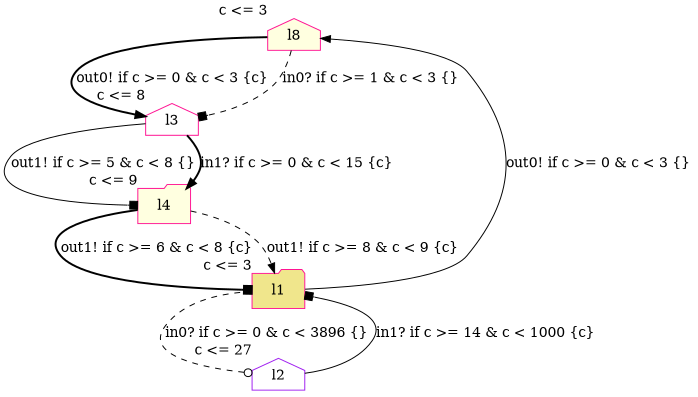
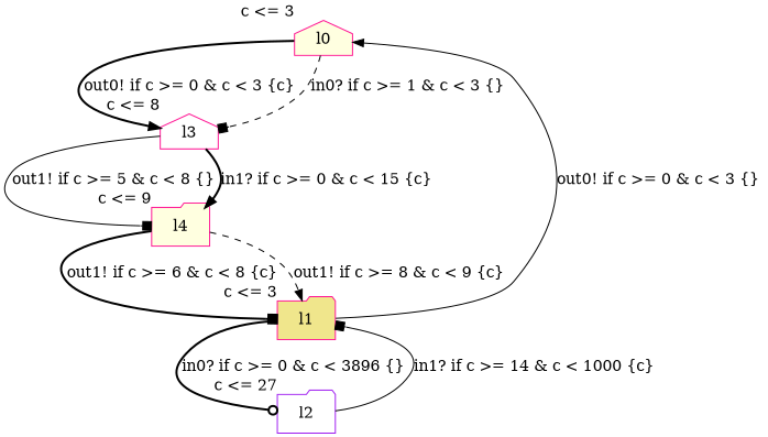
  digraph {
    node [color=deeppink fillcolor=lightyellow margin=0 shape=house style=filled xlabel="c <= 3"]
    edge [arrowhead=normal style=bold]
-   n1 [label=l8]
+   n1 [label=l0]
    n2 [fillcolor=white label=l3 xlabel="c <= 8"]
    n3 [label=l4 shape=folder xlabel="c <= 9"]
    n4 [fillcolor=khaki label=l1 shape=folder]
-   n5 [color=purple fillcolor=white label=l2 xlabel="c <= 27"]
+   n5 [color=purple fillcolor=white label=l2 shape=folder xlabel="c <= 27"]
    n1 -> n2 [label="out0! if c >= 0 & c < 3 {c} "]
    n1 -> n2 [arrowhead=box label="in0? if c >= 1 & c < 3 {} " style=dashed]
    n2 -> n3 [arrowhead=box label="out1! if c >= 5 & c < 8 {} " style=solid]
    n2 -> n3 [label="in1? if c >= 0 & c < 15 {c} "]
    n3 -> n4 [arrowhead=box label="out1! if c >= 6 & c < 8 {c} "]
    n3 -> n4 [label="out1! if c >= 8 & c < 9 {c} " style=dashed]
    n4 -> n1 [label="out0! if c >= 0 & c < 3 {} " style=solid]
-   n4 -> n5 [arrowhead=odot label="in0? if c >= 0 & c < 3896 {} " style=dashed]
+   n4 -> n5 [arrowhead=odot label="in0? if c >= 0 & c < 3896 {} "]
    n5 -> n4 [arrowhead=box label="in1? if c >= 14 & c < 1000 {c} " style=solid]
  }
